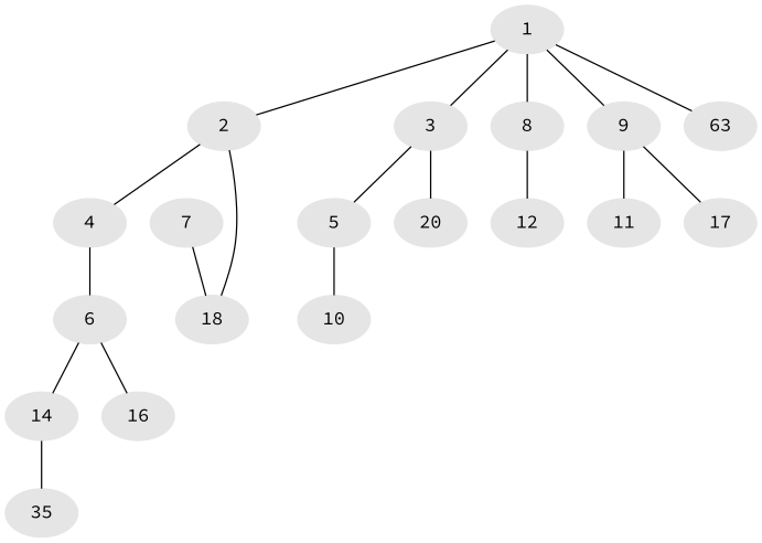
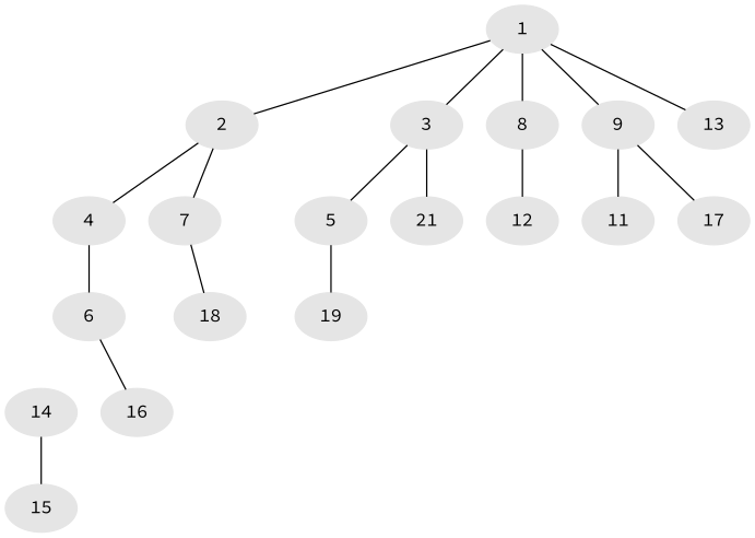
  graph {
    fontname="Source Code Pro"
    node [color=gray90 fontname="Source Code Pro" style=filled]
    edge [fontname="Source Code Pro"]
    1
    2
    3
    8
    9
-   13 [label=63]
+   13
    4
    7
    5
-   20
+   20 [label=21]
    12
    11
    17
    6
    18
-   10
+   10 [label=19]
    14
    16
-   15 [label=35]
+   15
    1 -- 2
    1 -- 3
    1 -- 8
    1 -- 9
    1 -- 13
    2 -- 4
-   2 -- 18
+   2 -- 7
    3 -- 5
    3 -- 20
    8 -- 12
    9 -- 11
    9 -- 17
    4 -- 6
    7 -- 18
    5 -- 10
-   6 -- 14
    6 -- 16
    14 -- 15
  }
